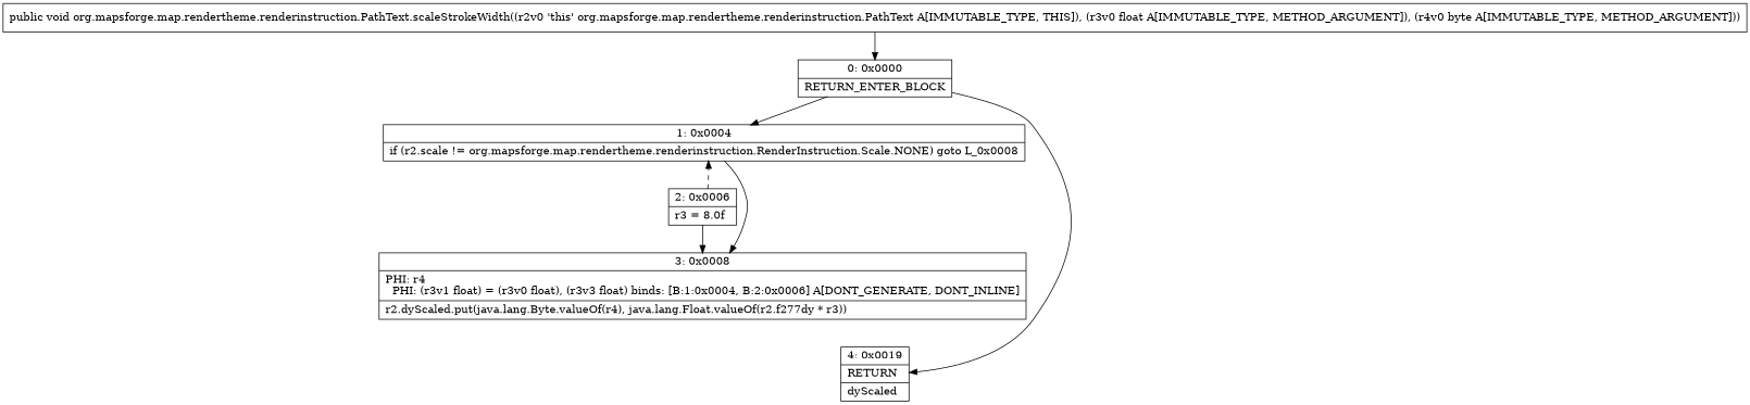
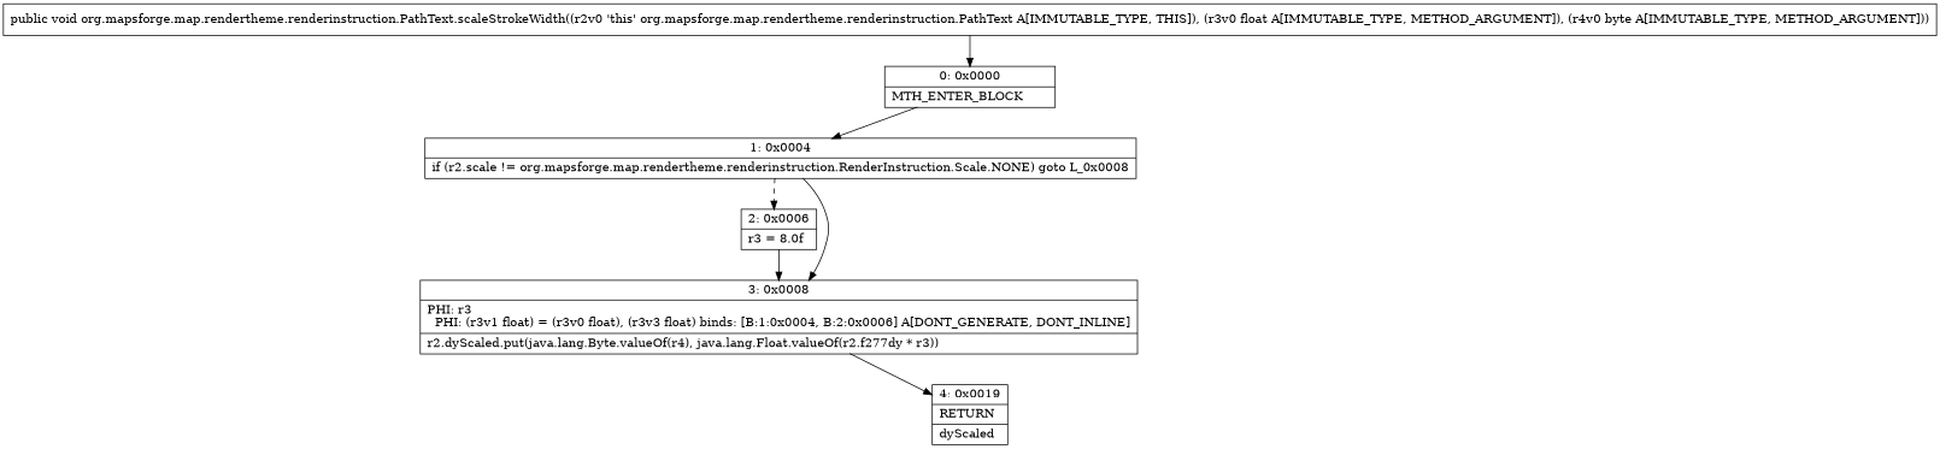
  digraph {
    node [shape=record]
-   n1 [label="{0\:\ 0x0000|RETURN_ENTER_BLOCK\l}"]
+   n1 [label="{0\:\ 0x0000|MTH_ENTER_BLOCK\l}"]
    n2 [label="{1\:\ 0x0004|if (r2.scale != org.mapsforge.map.rendertheme.renderinstruction.RenderInstruction.Scale.NONE) goto L_0x0008\l}"]
    n3 [label="{2\:\ 0x0006|r3 = 8.0f\l}"]
-   n4 [label="{3\:\ 0x0008|PHI: r4 \l  PHI: (r3v1 float) = (r3v0 float), (r3v3 float) binds: [B:1:0x0004, B:2:0x0006] A[DONT_GENERATE, DONT_INLINE]\l|r2.dyScaled.put(java.lang.Byte.valueOf(r4), java.lang.Float.valueOf(r2.f277dy * r3))\l}"]
+   n4 [label="{3\:\ 0x0008|PHI: r3 \l  PHI: (r3v1 float) = (r3v0 float), (r3v3 float) binds: [B:1:0x0004, B:2:0x0006] A[DONT_GENERATE, DONT_INLINE]\l|r2.dyScaled.put(java.lang.Byte.valueOf(r4), java.lang.Float.valueOf(r2.f277dy * r3))\l}"]
    n5 [label="{4\:\ 0x0019|RETURN\l|dyScaled\l}"]
    n6 [label="{public void org.mapsforge.map.rendertheme.renderinstruction.PathText.scaleStrokeWidth((r2v0 'this' org.mapsforge.map.rendertheme.renderinstruction.PathText A[IMMUTABLE_TYPE, THIS]), (r3v0 float A[IMMUTABLE_TYPE, METHOD_ARGUMENT]), (r4v0 byte A[IMMUTABLE_TYPE, METHOD_ARGUMENT])) }"]
    n1 -> n2
-   n3 -> n2 [style=dashed]
+   n2 -> n3 [style=dashed]
    n2 -> n4
    n3 -> n4
-   n1 -> n5
+   n4 -> n5
    n6 -> n1
  }
